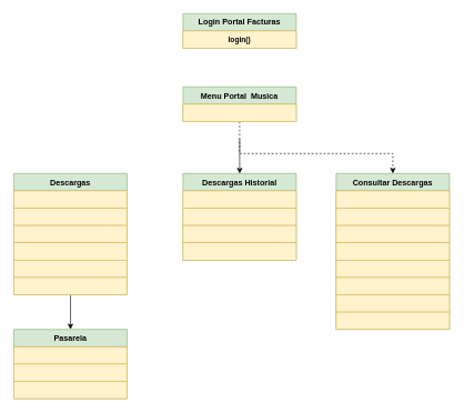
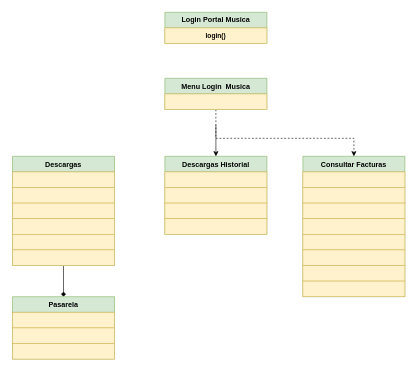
  <mxCell id="0" />
  <mxCell id="1" parent="0" />
- <mxCell id="2" style="edgeStyle=orthogonalEdgeStyle;rounded=0;orthogonalLoop=1;jettySize=auto;html=1;" parent="1" source="3" target="28" edge="1"><mxGeometry relative="1" as="geometry" /></mxCell>
+ <mxCell id="2" style="edgeStyle=orthogonalEdgeStyle;rounded=0;orthogonalLoop=1;jettySize=auto;html=1;endArrow=diamond;" parent="1" source="3" target="28" edge="1"><mxGeometry relative="1" as="geometry" /></mxCell>
  <mxCell id="3" value="Descargas" style="swimlane;fontStyle=1;childLayout=stackLayout;horizontal=1;startSize=26;horizontalStack=0;resizeParent=1;resizeParentMax=0;resizeLast=0;collapsible=1;marginBottom=0;strokeColor=#82b366;fillColor=#d5e8d4;" parent="1" vertex="1"><mxGeometry x="20" y="260" width="170" height="182" as="geometry" /></mxCell>
  <mxCell id="4" value="" style="text;align=center;verticalAlign=middle;spacingLeft=4;spacingRight=4;overflow=hidden;rotatable=0;points=[[0,0.5],[1,0.5]];portConstraint=eastwest;fillColor=#fff2cc;strokeColor=#d6b656;fontStyle=1" parent="3" vertex="1"><mxGeometry y="26" width="170" height="26" as="geometry" /></mxCell>
  <mxCell id="5" value="" style="text;align=center;verticalAlign=middle;spacingLeft=4;spacingRight=4;overflow=hidden;rotatable=0;points=[[0,0.5],[1,0.5]];portConstraint=eastwest;fillColor=#fff2cc;strokeColor=#d6b656;fontStyle=1" parent="3" vertex="1"><mxGeometry y="52" width="170" height="26" as="geometry" /></mxCell>
  <mxCell id="6" value="" style="text;align=center;verticalAlign=middle;spacingLeft=4;spacingRight=4;overflow=hidden;rotatable=0;points=[[0,0.5],[1,0.5]];portConstraint=eastwest;fillColor=#fff2cc;strokeColor=#d6b656;fontStyle=1" parent="3" vertex="1"><mxGeometry y="78" width="170" height="26" as="geometry" /></mxCell>
  <mxCell id="7" value="" style="text;align=center;verticalAlign=middle;spacingLeft=4;spacingRight=4;overflow=hidden;rotatable=0;points=[[0,0.5],[1,0.5]];portConstraint=eastwest;fillColor=#fff2cc;strokeColor=#d6b656;fontStyle=1" parent="3" vertex="1"><mxGeometry y="104" width="170" height="26" as="geometry" /></mxCell>
  <mxCell id="8" value="" style="text;align=center;verticalAlign=middle;spacingLeft=4;spacingRight=4;overflow=hidden;rotatable=0;points=[[0,0.5],[1,0.5]];portConstraint=eastwest;fillColor=#fff2cc;strokeColor=#d6b656;fontStyle=1" parent="3" vertex="1"><mxGeometry y="130" width="170" height="26" as="geometry" /></mxCell>
  <mxCell id="9" value="" style="text;align=center;verticalAlign=middle;spacingLeft=4;spacingRight=4;overflow=hidden;rotatable=0;points=[[0,0.5],[1,0.5]];portConstraint=eastwest;fillColor=#fff2cc;strokeColor=#d6b656;fontStyle=1" parent="3" vertex="1"><mxGeometry y="156" width="170" height="26" as="geometry" /></mxCell>
  <mxCell id="10" value="Descargas Historial" style="swimlane;fontStyle=1;childLayout=stackLayout;horizontal=1;startSize=26;horizontalStack=0;resizeParent=1;resizeParentMax=0;resizeLast=0;collapsible=1;marginBottom=0;strokeColor=#82b366;fillColor=#d5e8d4;" parent="1" vertex="1"><mxGeometry x="274" y="260" width="170" height="130" as="geometry" /></mxCell>
  <mxCell id="11" value="" style="text;align=center;verticalAlign=middle;spacingLeft=4;spacingRight=4;overflow=hidden;rotatable=0;points=[[0,0.5],[1,0.5]];portConstraint=eastwest;fillColor=#fff2cc;strokeColor=#d6b656;fontStyle=1" parent="10" vertex="1"><mxGeometry y="26" width="170" height="26" as="geometry" /></mxCell>
  <mxCell id="12" value="" style="text;align=center;verticalAlign=middle;spacingLeft=4;spacingRight=4;overflow=hidden;rotatable=0;points=[[0,0.5],[1,0.5]];portConstraint=eastwest;fillColor=#fff2cc;strokeColor=#d6b656;fontStyle=1" parent="10" vertex="1"><mxGeometry y="52" width="170" height="26" as="geometry" /></mxCell>
  <mxCell id="13" value="" style="text;align=center;verticalAlign=middle;spacingLeft=4;spacingRight=4;overflow=hidden;rotatable=0;points=[[0,0.5],[1,0.5]];portConstraint=eastwest;fillColor=#fff2cc;strokeColor=#d6b656;fontStyle=1" parent="10" vertex="1"><mxGeometry y="78" width="170" height="26" as="geometry" /></mxCell>
  <mxCell id="14" value="" style="text;align=center;verticalAlign=middle;spacingLeft=4;spacingRight=4;overflow=hidden;rotatable=0;points=[[0,0.5],[1,0.5]];portConstraint=eastwest;fillColor=#fff2cc;strokeColor=#d6b656;fontStyle=1" parent="10" vertex="1"><mxGeometry y="104" width="170" height="26" as="geometry" /></mxCell>
- <mxCell id="15" value="Consultar Descargas" style="swimlane;fontStyle=1;childLayout=stackLayout;horizontal=1;startSize=26;horizontalStack=0;resizeParent=1;resizeParentMax=0;resizeLast=0;collapsible=1;marginBottom=0;strokeColor=#82b366;fillColor=#d5e8d4;" parent="1" vertex="1"><mxGeometry x="504" y="260" width="170" height="234" as="geometry" /></mxCell>
+ <mxCell id="15" value="Consultar Facturas" style="swimlane;fontStyle=1;childLayout=stackLayout;horizontal=1;startSize=26;horizontalStack=0;resizeParent=1;resizeParentMax=0;resizeLast=0;collapsible=1;marginBottom=0;strokeColor=#82b366;fillColor=#d5e8d4;" parent="1" vertex="1"><mxGeometry x="504" y="260" width="170" height="234" as="geometry" /></mxCell>
  <mxCell id="16" value="" style="text;align=center;verticalAlign=middle;spacingLeft=4;spacingRight=4;overflow=hidden;rotatable=0;points=[[0,0.5],[1,0.5]];portConstraint=eastwest;fillColor=#fff2cc;strokeColor=#d6b656;fontStyle=1;fontFamily=Helvetica;fontSize=11;" parent="15" vertex="1"><mxGeometry y="26" width="170" height="26" as="geometry" /></mxCell>
  <mxCell id="17" value="" style="text;align=center;verticalAlign=middle;spacingLeft=4;spacingRight=4;overflow=hidden;rotatable=0;points=[[0,0.5],[1,0.5]];portConstraint=eastwest;fillColor=#fff2cc;strokeColor=#d6b656;fontStyle=1;fontFamily=Helvetica;fontSize=11;" parent="15" vertex="1"><mxGeometry y="52" width="170" height="26" as="geometry" /></mxCell>
  <mxCell id="18" value="" style="text;align=center;verticalAlign=middle;spacingLeft=4;spacingRight=4;overflow=hidden;rotatable=0;points=[[0,0.5],[1,0.5]];portConstraint=eastwest;fillColor=#fff2cc;strokeColor=#d6b656;fontStyle=1;fontFamily=Helvetica;fontSize=11;" parent="15" vertex="1"><mxGeometry y="78" width="170" height="26" as="geometry" /></mxCell>
  <mxCell id="19" value="" style="text;align=center;verticalAlign=middle;spacingLeft=4;spacingRight=4;overflow=hidden;rotatable=0;points=[[0,0.5],[1,0.5]];portConstraint=eastwest;fillColor=#fff2cc;strokeColor=#d6b656;fontStyle=1;fontFamily=Helvetica;fontSize=11;" parent="15" vertex="1"><mxGeometry y="104" width="170" height="26" as="geometry" /></mxCell>
  <mxCell id="20" value="" style="text;align=center;verticalAlign=middle;spacingLeft=4;spacingRight=4;overflow=hidden;rotatable=0;points=[[0,0.5],[1,0.5]];portConstraint=eastwest;fillColor=#fff2cc;strokeColor=#d6b656;fontStyle=1;fontFamily=Helvetica;fontSize=11;" parent="15" vertex="1"><mxGeometry y="130" width="170" height="26" as="geometry" /></mxCell>
  <mxCell id="21" value="" style="text;align=center;verticalAlign=middle;spacingLeft=4;spacingRight=4;overflow=hidden;rotatable=0;points=[[0,0.5],[1,0.5]];portConstraint=eastwest;fillColor=#fff2cc;strokeColor=#d6b656;fontStyle=1;fontFamily=Helvetica;fontSize=11;" parent="15" vertex="1"><mxGeometry y="156" width="170" height="26" as="geometry" /></mxCell>
  <mxCell id="22" value="" style="text;align=center;verticalAlign=middle;spacingLeft=4;spacingRight=4;overflow=hidden;rotatable=0;points=[[0,0.5],[1,0.5]];portConstraint=eastwest;fillColor=#fff2cc;strokeColor=#d6b656;fontStyle=1;fontFamily=Helvetica;fontSize=11;" parent="15" vertex="1"><mxGeometry y="182" width="170" height="26" as="geometry" /></mxCell>
  <mxCell id="23" value="" style="text;align=center;verticalAlign=middle;spacingLeft=4;spacingRight=4;overflow=hidden;rotatable=0;points=[[0,0.5],[1,0.5]];portConstraint=eastwest;fillColor=#fff2cc;strokeColor=#d6b656;fontStyle=1;fontFamily=Helvetica;fontSize=11;" parent="15" vertex="1"><mxGeometry y="208" width="170" height="26" as="geometry" /></mxCell>
  <mxCell id="24" style="edgeStyle=orthogonalEdgeStyle;rounded=0;orthogonalLoop=1;jettySize=auto;html=1;entryX=0.5;entryY=0;entryDx=0;entryDy=0;dashed=1;" parent="1" source="25" target="15" edge="1"><mxGeometry relative="1" as="geometry"><Array as="points"><mxPoint x="359" y="230" /><mxPoint x="589" y="230" /></Array></mxGeometry></mxCell>
- <mxCell id="25" value="Menu Portal  Musica" style="swimlane;fontStyle=1;childLayout=stackLayout;horizontal=1;startSize=26;horizontalStack=0;resizeParent=1;resizeParentMax=0;resizeLast=0;collapsible=1;marginBottom=0;strokeColor=#82b366;fillColor=#d5e8d4;" parent="1" vertex="1"><mxGeometry x="274" y="130" width="170" height="52" as="geometry" /></mxCell>
+ <mxCell id="25" value="Menu Login  Musica" style="swimlane;fontStyle=1;childLayout=stackLayout;horizontal=1;startSize=26;horizontalStack=0;resizeParent=1;resizeParentMax=0;resizeLast=0;collapsible=1;marginBottom=0;strokeColor=#82b366;fillColor=#d5e8d4;" parent="1" vertex="1"><mxGeometry x="274" y="130" width="170" height="52" as="geometry" /></mxCell>
  <mxCell id="26" value="" style="text;align=center;verticalAlign=middle;spacingLeft=4;spacingRight=4;overflow=hidden;rotatable=0;points=[[0,0.5],[1,0.5]];portConstraint=eastwest;fillColor=#fff2cc;strokeColor=#d6b656;" parent="25" vertex="1"><mxGeometry y="26" width="170" height="26" as="geometry" /></mxCell>
  <mxCell id="27" style="edgeStyle=orthogonalEdgeStyle;rounded=0;orthogonalLoop=1;jettySize=auto;html=1;" parent="1" target="10" edge="1"><mxGeometry relative="1" as="geometry"><Array as="points"><mxPoint x="359" y="230" /><mxPoint x="359" y="230" /></Array><mxPoint x="359" y="208" as="sourcePoint" /></mxGeometry></mxCell>
  <mxCell id="28" value="Pasarela" style="swimlane;fontStyle=1;childLayout=stackLayout;horizontal=1;startSize=26;horizontalStack=0;resizeParent=1;resizeParentMax=0;resizeLast=0;collapsible=1;marginBottom=0;strokeColor=#82b366;fillColor=#d5e8d4;" parent="1" vertex="1"><mxGeometry x="20" y="494" width="170" height="104" as="geometry" /></mxCell>
  <mxCell id="29" value="" style="text;align=center;verticalAlign=middle;spacingLeft=4;spacingRight=4;overflow=hidden;rotatable=0;points=[[0,0.5],[1,0.5]];portConstraint=eastwest;fillColor=#fff2cc;strokeColor=#d6b656;fontStyle=1" parent="28" vertex="1"><mxGeometry y="26" width="170" height="26" as="geometry" /></mxCell>
  <mxCell id="30" value="" style="text;align=center;verticalAlign=middle;spacingLeft=4;spacingRight=4;overflow=hidden;rotatable=0;points=[[0,0.5],[1,0.5]];portConstraint=eastwest;fillColor=#fff2cc;strokeColor=#d6b656;fontStyle=1" parent="28" vertex="1"><mxGeometry y="52" width="170" height="26" as="geometry" /></mxCell>
  <mxCell id="31" value="" style="text;align=center;verticalAlign=middle;spacingLeft=4;spacingRight=4;overflow=hidden;rotatable=0;points=[[0,0.5],[1,0.5]];portConstraint=eastwest;fillColor=#fff2cc;strokeColor=#d6b656;fontStyle=1" parent="28" vertex="1"><mxGeometry y="78" width="170" height="26" as="geometry" /></mxCell>
- <mxCell id="32" value="Login Portal Facturas" style="swimlane;fontStyle=1;childLayout=stackLayout;horizontal=1;startSize=26;horizontalStack=0;resizeParent=1;resizeParentMax=0;resizeLast=0;collapsible=1;marginBottom=0;strokeColor=#82b366;fillColor=#d5e8d4;whiteSpace=wrap;" parent="1" vertex="1"><mxGeometry x="274" y="20" width="170" height="52" as="geometry" /></mxCell>
+ <mxCell id="32" value="Login Portal Musica" style="swimlane;fontStyle=1;childLayout=stackLayout;horizontal=1;startSize=26;horizontalStack=0;resizeParent=1;resizeParentMax=0;resizeLast=0;collapsible=1;marginBottom=0;strokeColor=#82b366;fillColor=#d5e8d4;whiteSpace=wrap;" parent="1" vertex="1"><mxGeometry x="274" y="20" width="170" height="52" as="geometry" /></mxCell>
  <mxCell id="33" value="login()" style="text;align=center;verticalAlign=middle;spacingLeft=4;spacingRight=4;overflow=hidden;rotatable=0;points=[[0,0.5],[1,0.5]];portConstraint=eastwest;fillColor=#fff2cc;strokeColor=#d6b656;fontStyle=1;fontFamily=Helvetica;fontSize=11;" parent="32" vertex="1"><mxGeometry y="26" width="170" height="26" as="geometry" /></mxCell>
